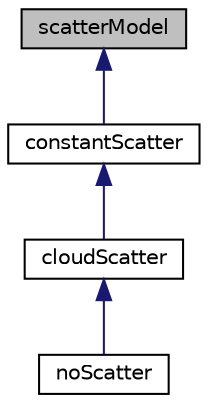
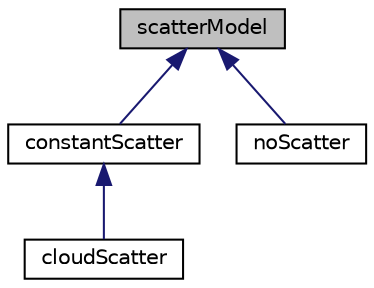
  digraph {
    node [color=black fontname=Helvetica fontsize=10 shape=record]
    edge [color=midnightblue dir=back fontname=Helvetica fontsize=10 labelfontname=Helvetica labelfontsize=10 style=solid]
    n1 [fillcolor=grey75 fontcolor=black height=0.2 label=scatterModel style=filled width=0.4]
    n2 [height=0.2 label=constantScatter width=0.4]
    n3 [height=0.2 label=noScatter width=0.4]
    n4 [height=0.2 label=cloudScatter width=0.4]
    n1 -> n2
-   n4 -> n3
+   n1 -> n3
    n2 -> n4
  }
